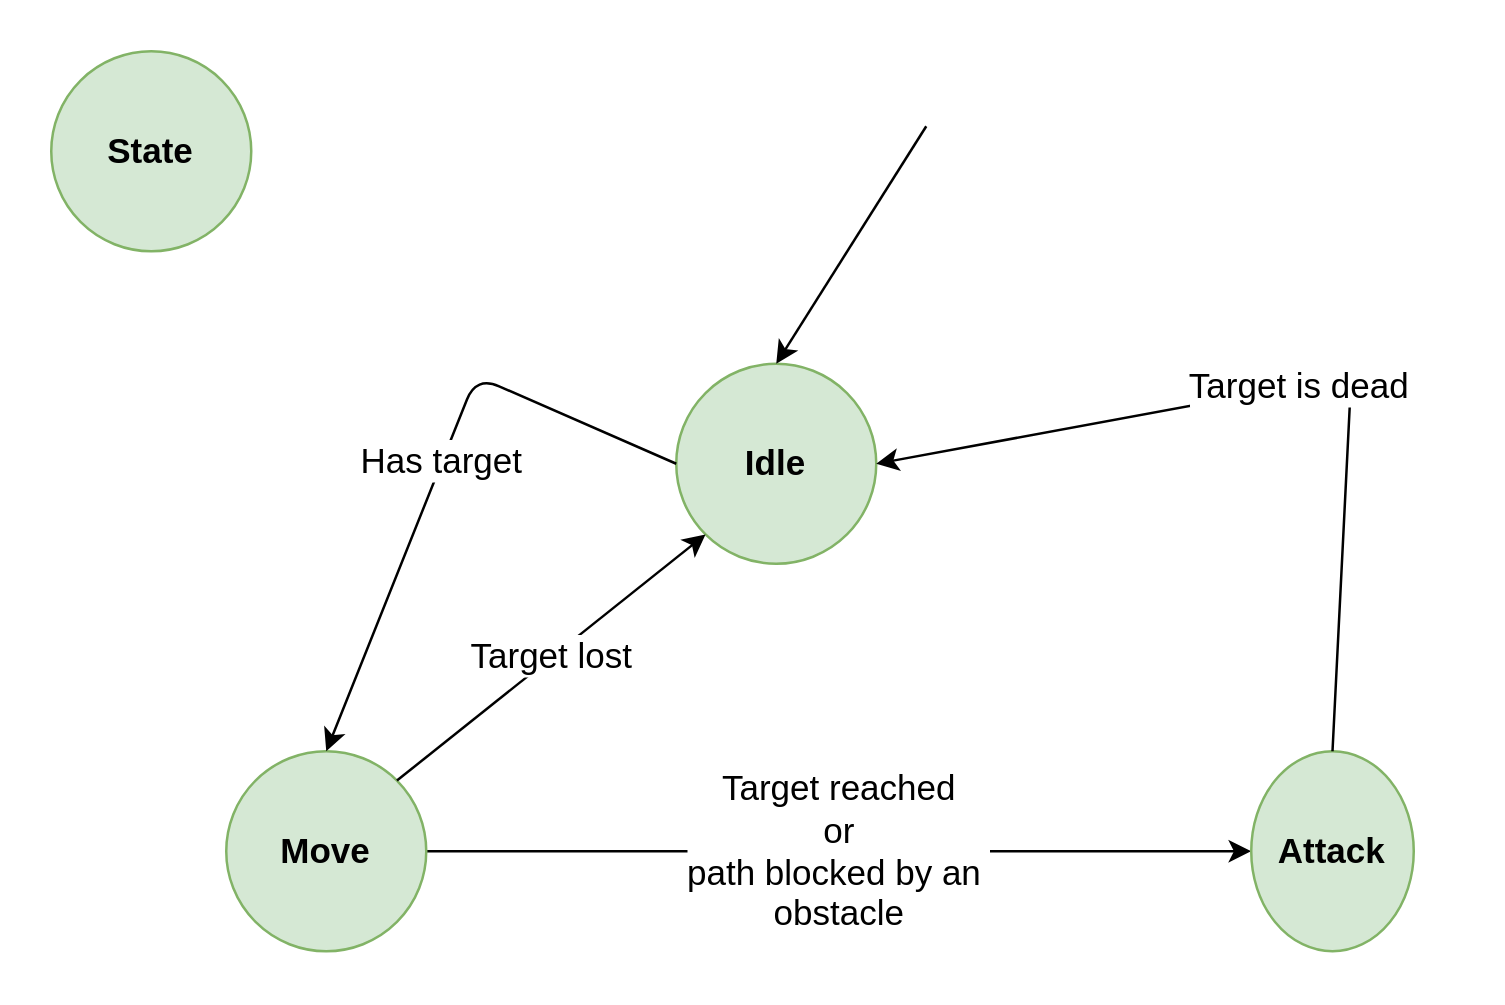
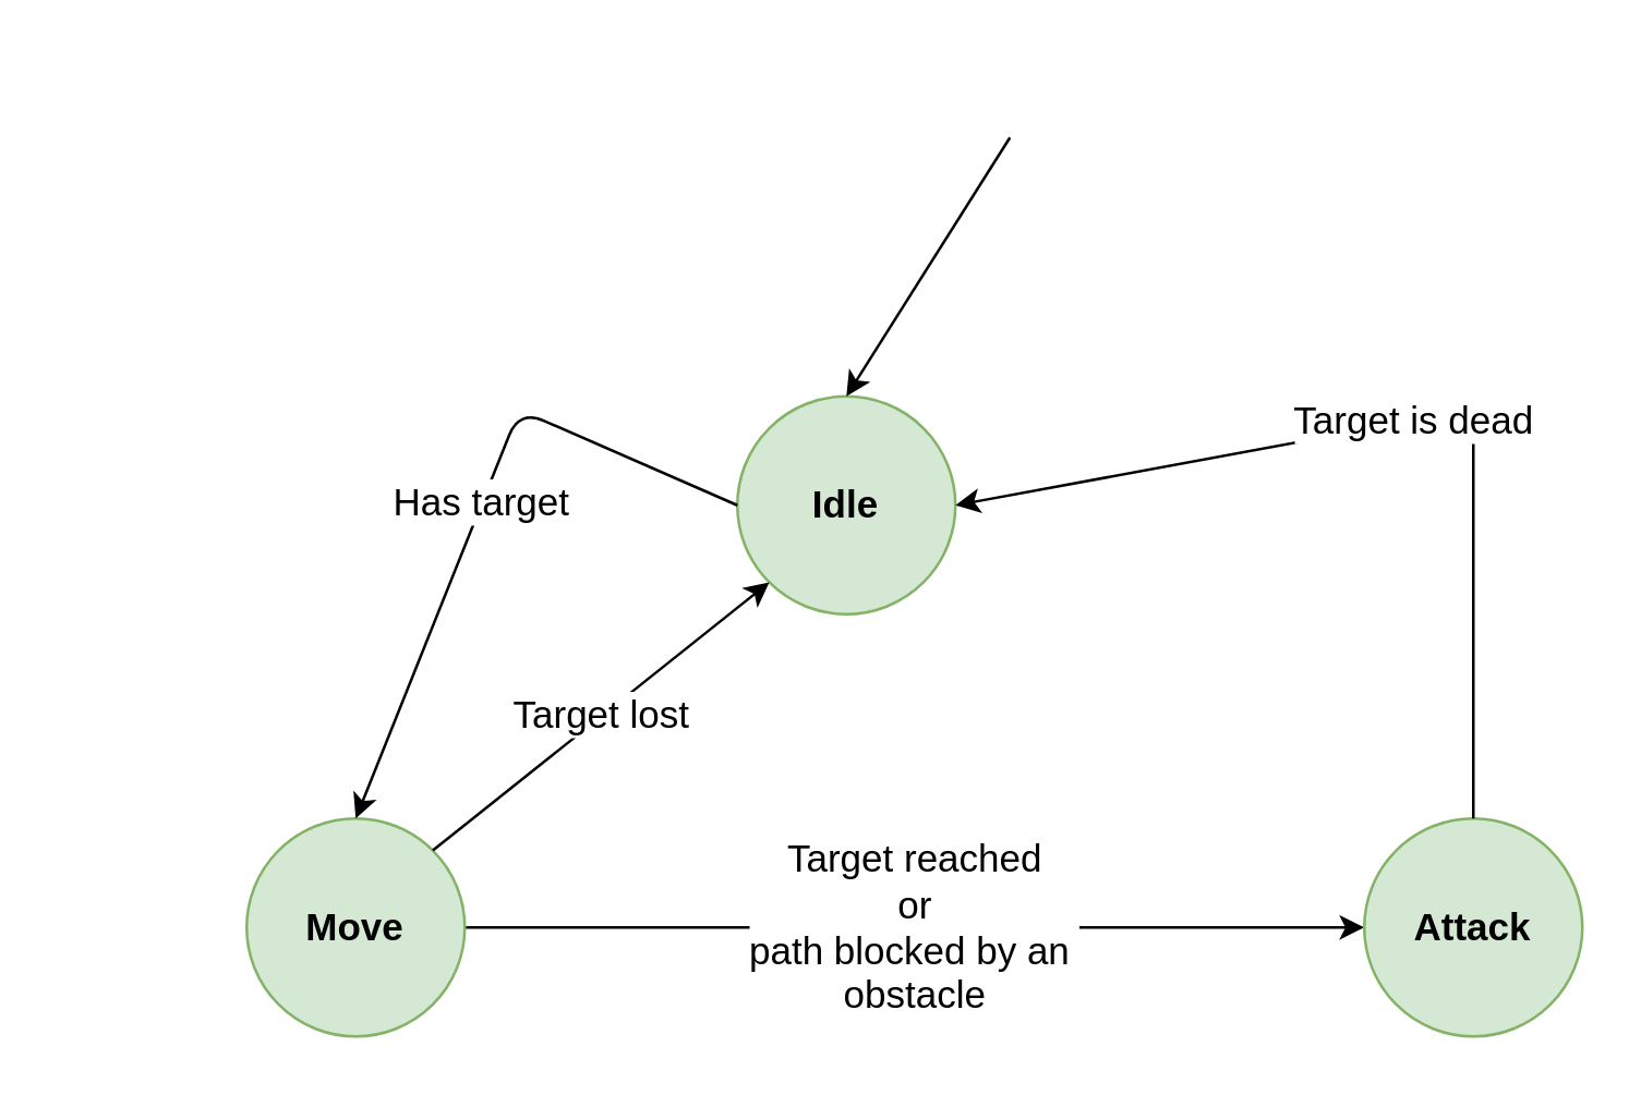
  <mxCell id="0" />
  <mxCell id="1" parent="0" />
- <mxCell id="2" value="State" style="ellipse;whiteSpace=wrap;html=1;fillColor=#d5e8d4;strokeColor=#82b366;fontSize=14;fontStyle=1" vertex="1" parent="1"><mxGeometry x="20" y="20" width="80" height="80" as="geometry" /></mxCell>
  <mxCell id="3" value="Idle" style="ellipse;whiteSpace=wrap;html=1;fillColor=#d5e8d4;strokeColor=#82b366;fontSize=14;fontStyle=1" vertex="1" parent="1"><mxGeometry x="270" y="145" width="80" height="80" as="geometry" /></mxCell>
  <mxCell id="4" value="" style="endArrow=classic;html=1;entryX=0.5;entryY=0;entryDx=0;entryDy=0;" edge="1" parent="1" target="3"><mxGeometry width="50" height="50" relative="1" as="geometry"><mxPoint x="370" y="50" as="sourcePoint" /><mxPoint x="510" y="120" as="targetPoint" /></mxGeometry></mxCell>
  <mxCell id="5" value="Target reached&lt;br&gt;or&lt;br&gt;path blocked by an&amp;nbsp;&lt;br&gt;obstacle" style="edgeStyle=orthogonalEdgeStyle;rounded=0;orthogonalLoop=1;jettySize=auto;html=1;entryX=0;entryY=0.5;entryDx=0;entryDy=0;fontSize=14;" edge="1" parent="1" source="6" target="8"><mxGeometry relative="1" as="geometry" /></mxCell>
  <mxCell id="6" value="Move" style="ellipse;whiteSpace=wrap;html=1;fillColor=#d5e8d4;strokeColor=#82b366;fontSize=14;fontStyle=1" vertex="1" parent="1"><mxGeometry x="90" y="300" width="80" height="80" as="geometry" /></mxCell>
  <mxCell id="7" value="Has target" style="endArrow=classic;html=1;fontSize=14;exitX=0;exitY=0.5;exitDx=0;exitDy=0;entryX=0.5;entryY=0;entryDx=0;entryDy=0;" edge="1" parent="1" source="3" target="6"><mxGeometry width="50" height="50" relative="1" as="geometry"><mxPoint x="330" y="150" as="sourcePoint" /><mxPoint x="250" y="270" as="targetPoint" /><Array as="points"><mxPoint x="190" y="150" /></Array></mxGeometry></mxCell>
- <mxCell id="8" value="Attack" style="ellipse;whiteSpace=wrap;html=1;fillColor=#d5e8d4;strokeColor=#82b366;fontSize=14;fontStyle=1" vertex="1" parent="1"><mxGeometry x="500" y="300" width="65" height="80" as="geometry" /></mxCell>
+ <mxCell id="8" value="Attack" style="ellipse;whiteSpace=wrap;html=1;fillColor=#d5e8d4;strokeColor=#82b366;fontSize=14;fontStyle=1" vertex="1" parent="1"><mxGeometry x="500" y="300" width="80" height="80" as="geometry" /></mxCell>
  <mxCell id="9" value="Target is dead" style="endArrow=classic;html=1;fontSize=14;exitX=0.5;exitY=0;exitDx=0;exitDy=0;entryX=1;entryY=0.5;entryDx=0;entryDy=0;" edge="1" parent="1" source="8" target="3"><mxGeometry width="50" height="50" relative="1" as="geometry"><mxPoint x="500" y="270" as="sourcePoint" /><mxPoint x="410" y="150" as="targetPoint" /><Array as="points"><mxPoint x="540" y="150" /></Array></mxGeometry></mxCell>
  <mxCell id="10" value="Target lost" style="endArrow=classic;html=1;fontSize=14;exitX=1;exitY=0;exitDx=0;exitDy=0;entryX=0;entryY=1;entryDx=0;entryDy=0;" edge="1" parent="1" source="6" target="3"><mxGeometry width="50" height="50" relative="1" as="geometry"><mxPoint x="340" y="200" as="sourcePoint" /><mxPoint x="390" y="150" as="targetPoint" /></mxGeometry></mxCell>
